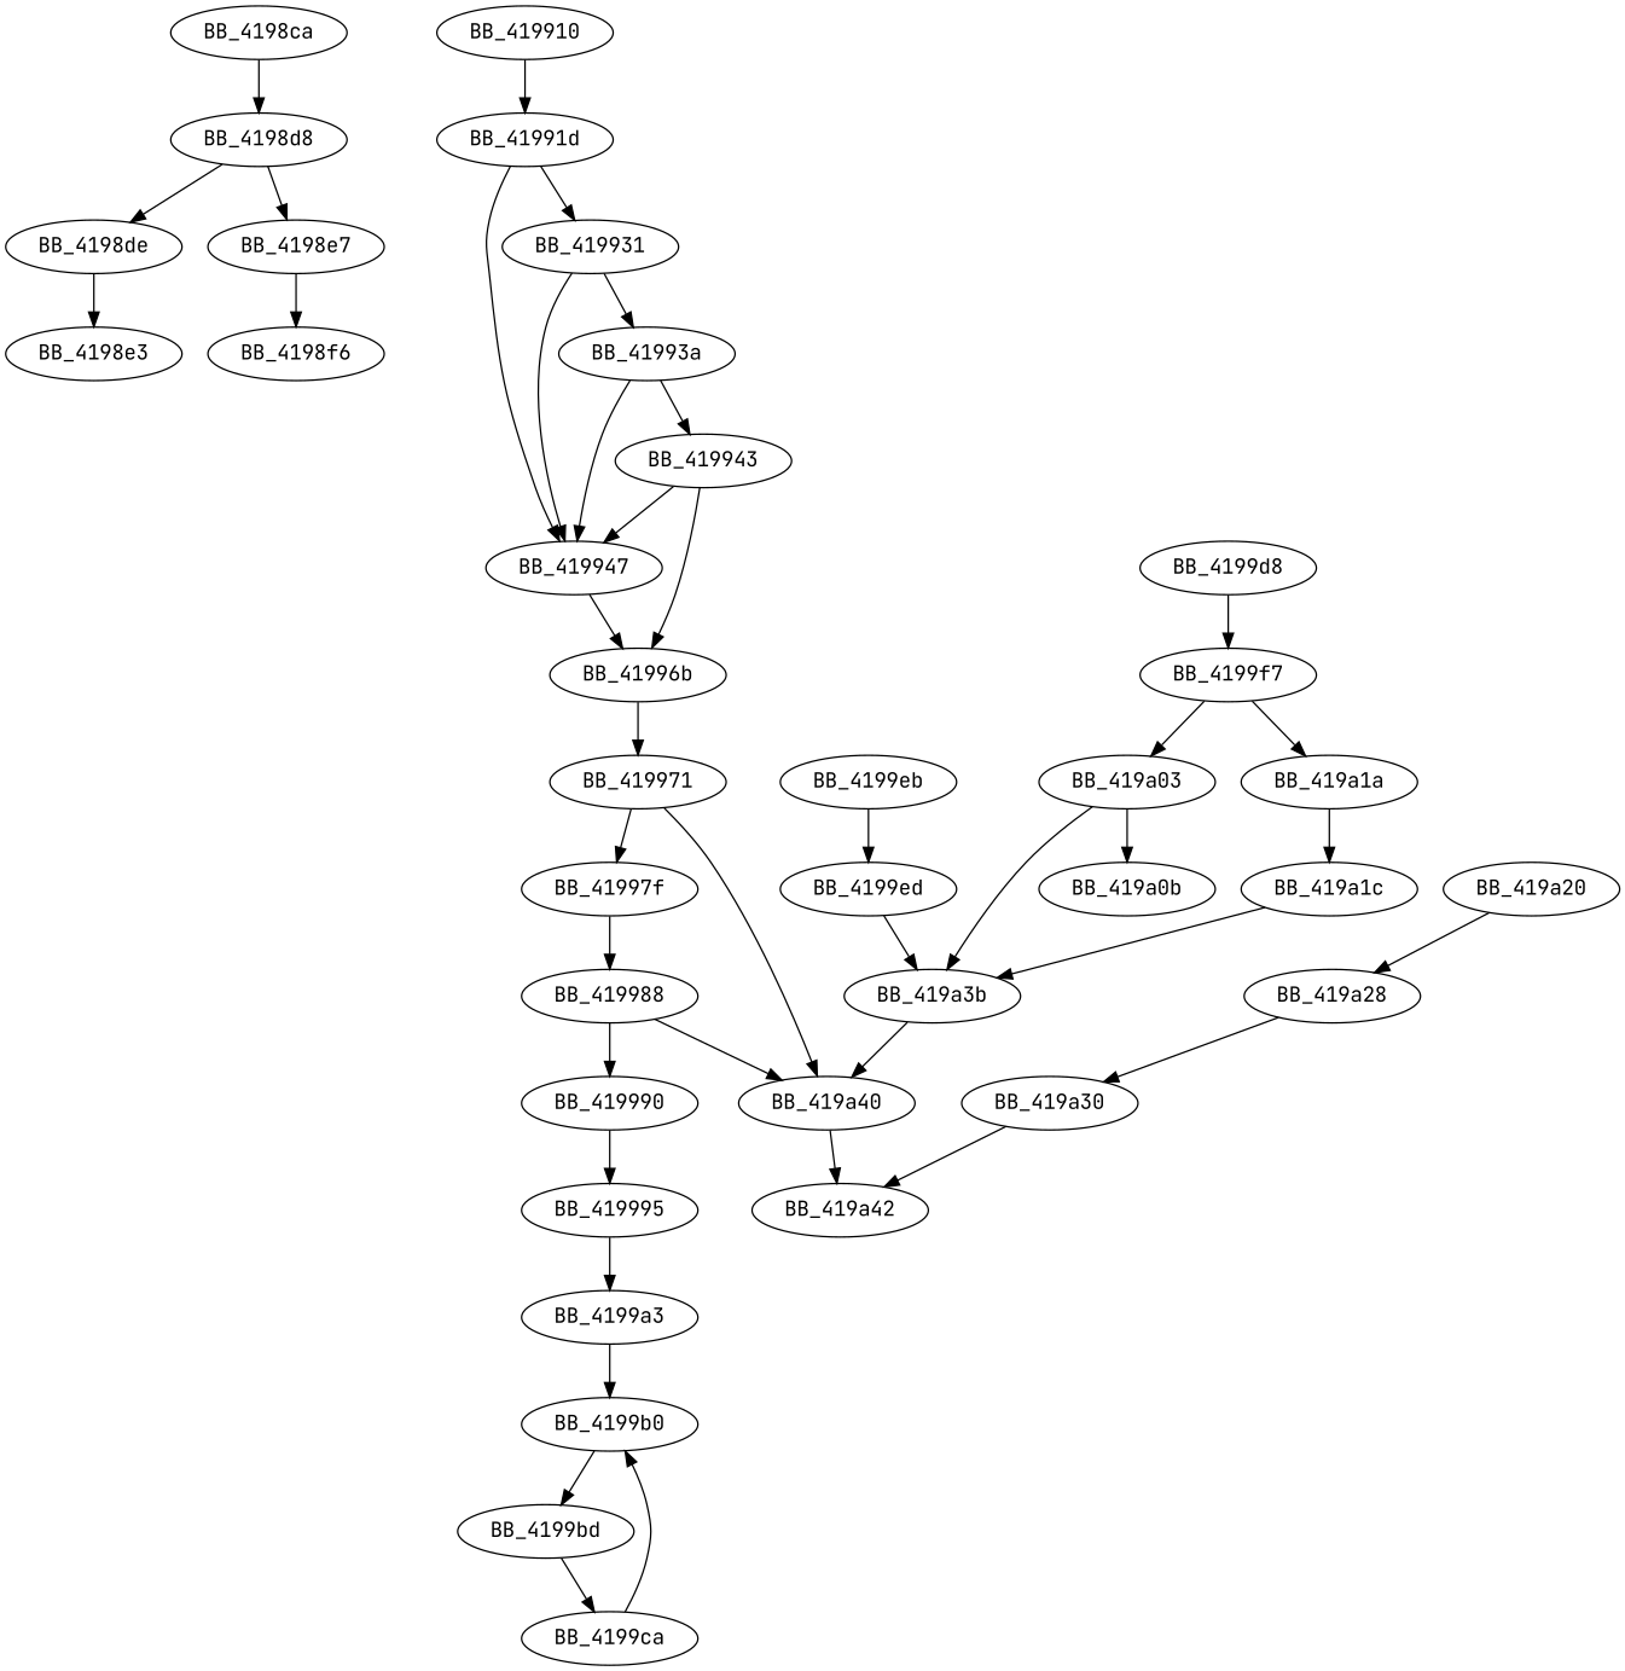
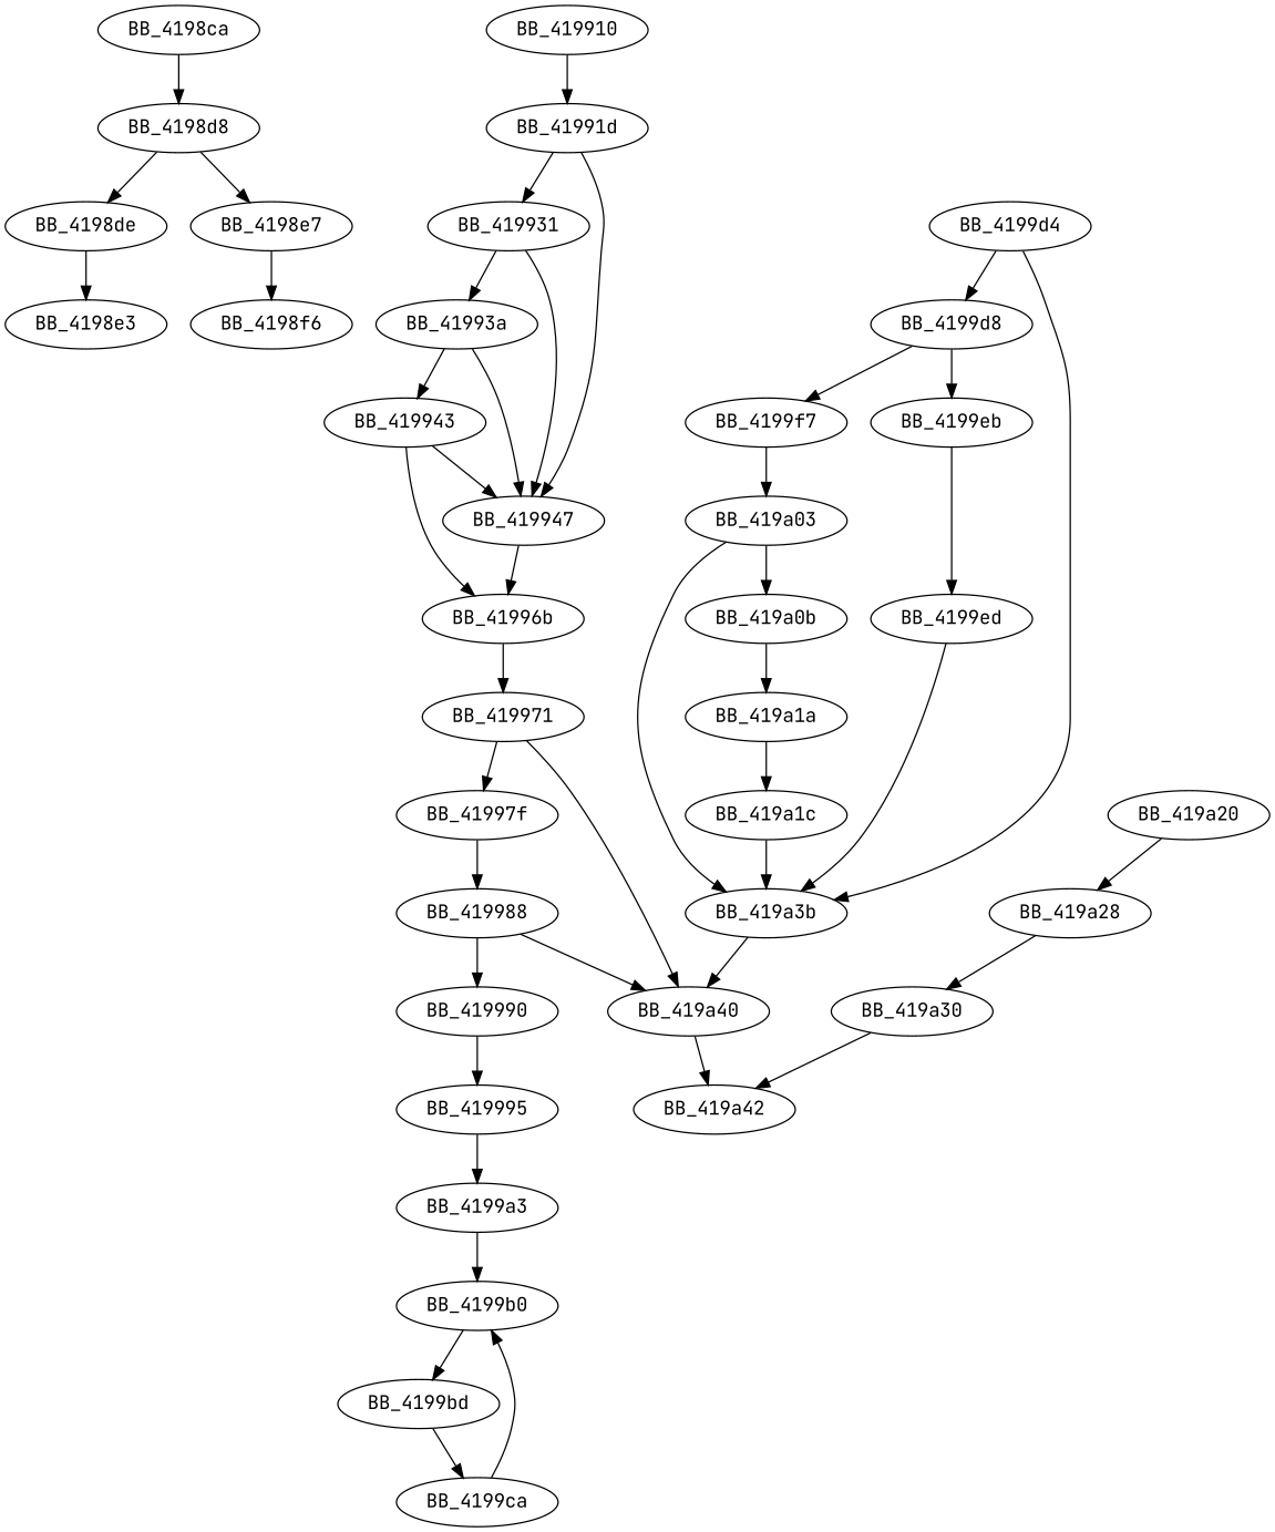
  digraph {
    fontname="JetBrains Mono"
    node [fontname="JetBrains Mono"]
    edge [fontname="JetBrains Mono"]
    BB_4198ca
    BB_4198d8
    BB_4198de
    BB_4198e7
    BB_4198e3
    BB_4198f6
    BB_419910
    BB_41991d
    BB_419931
    BB_419947
    BB_41993a
    BB_41996b
    BB_419943
    BB_419971
    BB_41997f
    BB_419a40
    BB_419988
    BB_419a42
    BB_419990
    BB_419995
    BB_4199a3
    BB_4199b0
    BB_4199bd
    BB_4199ca
+   BB_4199d4
    BB_4199d8
    BB_419a3b
    BB_4199eb
    BB_4199f7
    BB_4199ed
    BB_419a03
    BB_419a0b
    BB_419a1a
    BB_419a1c
    BB_419a20
    BB_419a28
    BB_419a30
    BB_4198ca -> BB_4198d8
    BB_4198d8 -> BB_4198de
    BB_4198d8 -> BB_4198e7
    BB_4198de -> BB_4198e3
    BB_4198e7 -> BB_4198f6
    BB_419910 -> BB_41991d
    BB_41991d -> BB_419931
    BB_41991d -> BB_419947
    BB_419931 -> BB_419947
    BB_419931 -> BB_41993a
    BB_419947 -> BB_41996b
    BB_41993a -> BB_419947
    BB_41993a -> BB_419943
    BB_41996b -> BB_419971
    BB_419943 -> BB_419947
    BB_419943 -> BB_41996b
    BB_419971 -> BB_41997f
    BB_419971 -> BB_419a40
    BB_41997f -> BB_419988
    BB_419a40 -> BB_419a42
    BB_419988 -> BB_419a40
    BB_419988 -> BB_419990
    BB_419990 -> BB_419995
    BB_419995 -> BB_4199a3
    BB_4199a3 -> BB_4199b0
    BB_4199b0 -> BB_4199bd
    BB_4199bd -> BB_4199ca
    BB_4199ca -> BB_4199b0
+   BB_4199d4 -> BB_4199d8
+   BB_4199d4 -> BB_419a3b
+   BB_4199d8 -> BB_4199eb
    BB_4199d8 -> BB_4199f7
    BB_419a3b -> BB_419a40
    BB_4199eb -> BB_4199ed
    BB_4199f7 -> BB_419a03
    BB_4199ed -> BB_419a3b
    BB_419a03 -> BB_419a3b
    BB_419a03 -> BB_419a0b
-   BB_4199f7 -> BB_419a1a
+   BB_419a0b -> BB_419a1a
    BB_419a1a -> BB_419a1c
    BB_419a1c -> BB_419a3b
    BB_419a20 -> BB_419a28
    BB_419a28 -> BB_419a30
    BB_419a30 -> BB_419a42
  }
